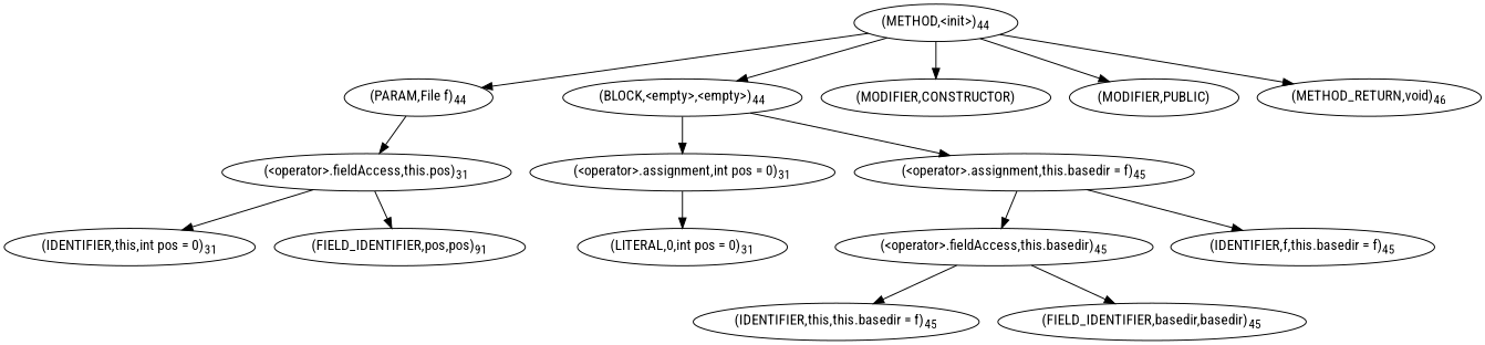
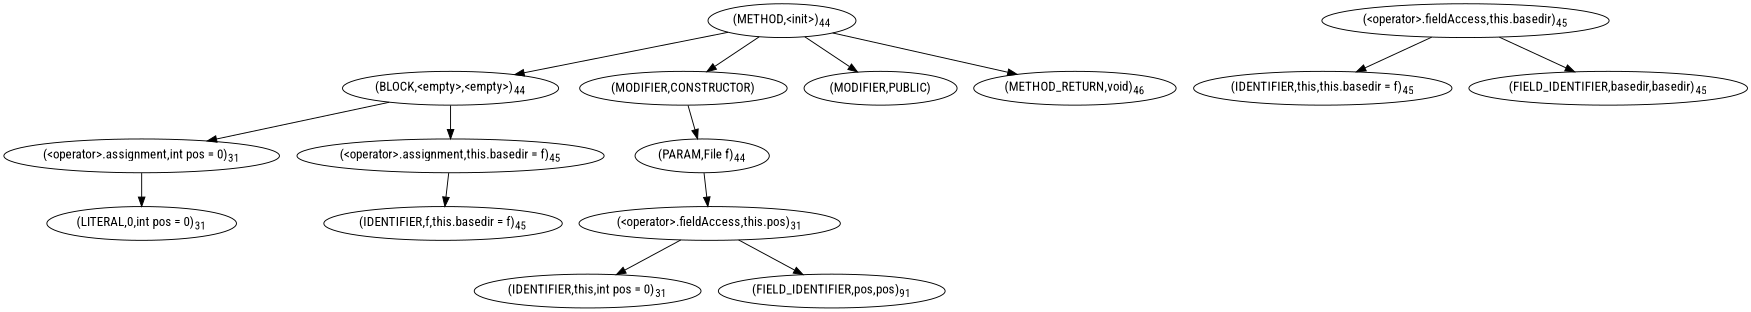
  digraph {
    fontname="Roboto Condensed"
    node [fontname="Roboto Condensed"]
    edge [fontname="Roboto Condensed"]
    n1 [label=<(METHOD,&lt;init&gt;)<SUB>44</SUB>>]
    n2 [label=<(PARAM,File f)<SUB>44</SUB>>]
    n3 [label=<(BLOCK,&lt;empty&gt;,&lt;empty&gt;)<SUB>44</SUB>>]
    n4 [label=<(MODIFIER,CONSTRUCTOR)>]
    n5 [label=<(MODIFIER,PUBLIC)>]
    n6 [label=<(METHOD_RETURN,void)<SUB>46</SUB>>]
    n7 [label=<(&lt;operator&gt;.fieldAccess,this.pos)<SUB>31</SUB>>]
    n8 [label=<(&lt;operator&gt;.assignment,int pos = 0)<SUB>31</SUB>>]
    n9 [label=<(&lt;operator&gt;.assignment,this.basedir = f)<SUB>45</SUB>>]
    n10 [label=<(LITERAL,0,int pos = 0)<SUB>31</SUB>>]
    n11 [label=<(&lt;operator&gt;.fieldAccess,this.basedir)<SUB>45</SUB>>]
    n12 [label=<(IDENTIFIER,f,this.basedir = f)<SUB>45</SUB>>]
    n13 [label=<(IDENTIFIER,this,int pos = 0)<SUB>31</SUB>>]
    n14 [label=<(FIELD_IDENTIFIER,pos,pos)<SUB>91</SUB>>]
    n15 [label=<(IDENTIFIER,this,this.basedir = f)<SUB>45</SUB>>]
    n16 [label=<(FIELD_IDENTIFIER,basedir,basedir)<SUB>45</SUB>>]
-   n1 -> n2
+   n4 -> n2
    n1 -> n3
    n1 -> n4
    n1 -> n5
    n1 -> n6
    n2 -> n7
    n3 -> n8
    n3 -> n9
    n7 -> n13
    n7 -> n14
    n8 -> n10
-   n9 -> n11
    n9 -> n12
    n11 -> n15
    n11 -> n16
  }
